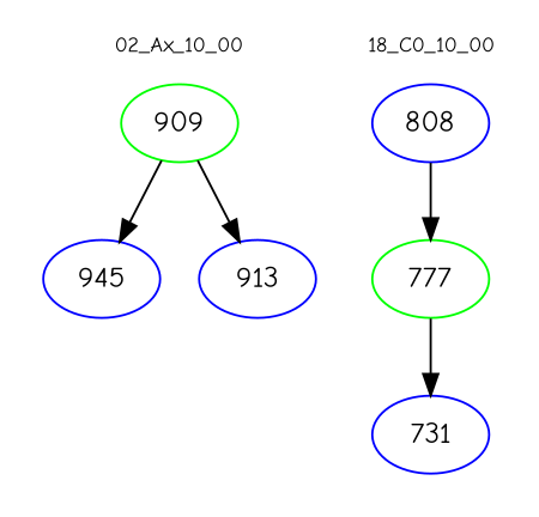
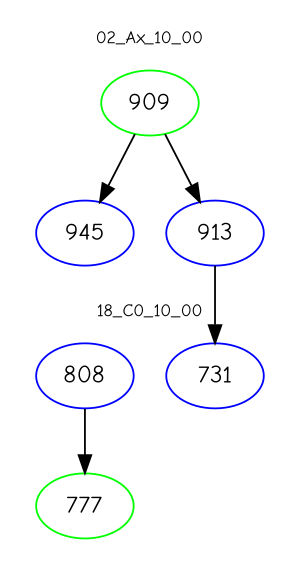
  digraph {
    fontname="Comic Neue"
    node [color=blue fontname="Comic Neue"]
    edge [color=black fontname="Comic Neue"]
    n1 [color=green label=909]
    n2 [label=945]
    n3 [label=913]
    n4 [color=green label=777]
    n5 [label=731]
    n6 [label=808]
    subgraph cluster_1 {
      color=white
      fontsize=10
      label="02_Ax_10_00"
      n1
      n2
      n3
    }
    subgraph cluster_2 {
      color=white
      fontsize=10
      label="18_C0_10_00"
      n4
      n5
      n6
    }
    n1 -> n2
    n1 -> n3
-   n4 -> n5
+   n3 -> n5
    n6 -> n4
  }
